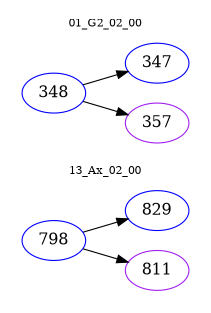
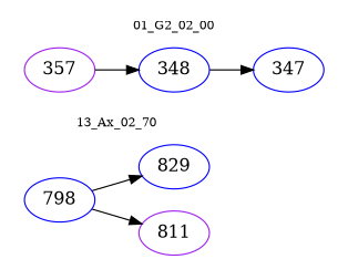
  digraph {
    rankdir=LR
    node [color=blue]
    edge [color=black]
    n1 [color=purple label=811]
    n2 [label=798]
    n3 [label=829]
    n4 [color=purple label=357]
    n5 [label=348]
    n6 [label=347]
    subgraph cluster_1 {
      color=white
      fontsize=10
-     label="13_Ax_02_00"
+     label="13_Ax_02_70"
      n1
      n2
      n3
    }
    subgraph cluster_2 {
      color=white
      fontsize=10
      label="01_G2_02_00"
      n4
      n5
      n6
    }
    n2 -> n1
    n2 -> n3
-   n5 -> n4
+   n4 -> n5
    n5 -> n6
  }
